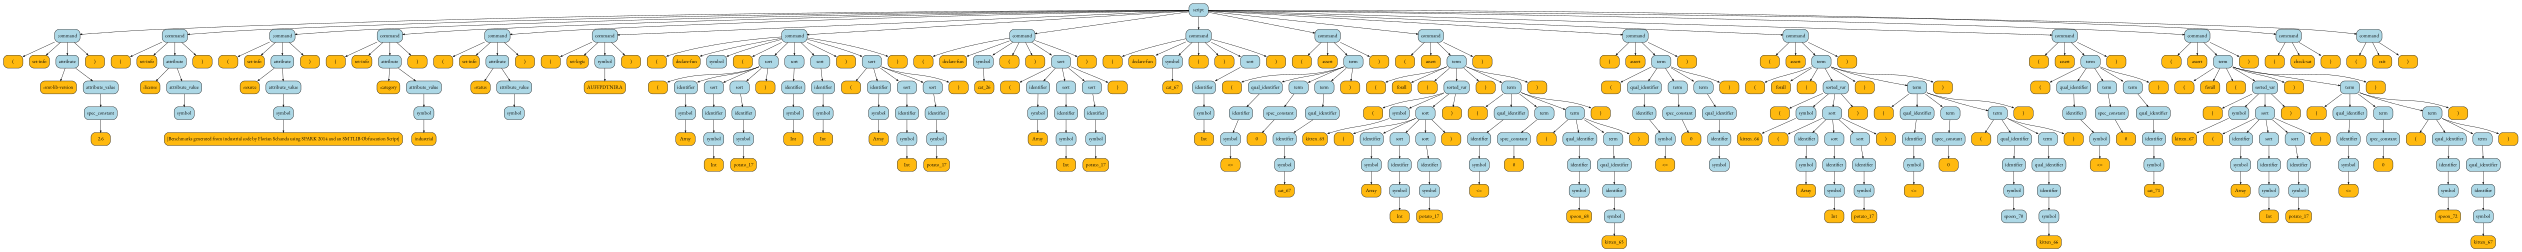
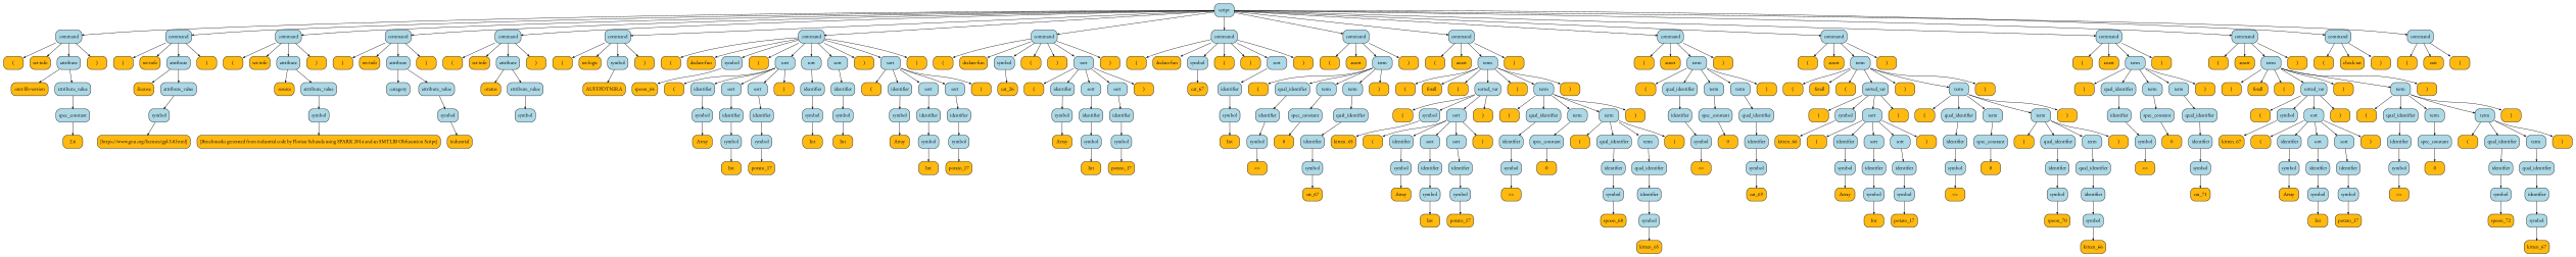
  digraph {
    fontname="EB Garamond"
    node [fillcolor=lightblue fontname="EB Garamond" shape=box style="rounded, filled"]
    edge [arrowsize=0.5 fontname="EB Garamond"]
    n1 [label=script]
    n2 [label=command]
    n3 [label=command]
    n4 [label=command]
    n5 [label=command]
    n6 [label=command]
    n7 [label=command]
    n8 [label=command]
    n9 [label=command]
    n10 [label=command]
    n11 [label=command]
    n12 [label=command]
    n13 [label=command]
    n14 [label=command]
    n15 [label=command]
    n16 [label=command]
    n17 [label=command]
    n18 [label=command]
    n19 [fillcolor=darkgoldenrod1 label="("]
    n20 [fillcolor=darkgoldenrod1 label="set-info"]
    n21 [label=attribute]
    n22 [fillcolor=darkgoldenrod1 label=")"]
    n23 [fillcolor=darkgoldenrod1 label="("]
    n24 [fillcolor=darkgoldenrod1 label="set-info"]
    n25 [label=attribute]
    n26 [fillcolor=darkgoldenrod1 label=")"]
    n27 [fillcolor=darkgoldenrod1 label="("]
    n28 [fillcolor=darkgoldenrod1 label="set-info"]
    n29 [label=attribute]
    n30 [fillcolor=darkgoldenrod1 label=")"]
    n31 [fillcolor=darkgoldenrod1 label="("]
    n32 [fillcolor=darkgoldenrod1 label="set-info"]
    n33 [label=attribute]
    n34 [fillcolor=darkgoldenrod1 label=")"]
    n35 [fillcolor=darkgoldenrod1 label="("]
    n36 [fillcolor=darkgoldenrod1 label="set-info"]
    n37 [label=attribute]
    n38 [fillcolor=darkgoldenrod1 label=")"]
    n39 [fillcolor=darkgoldenrod1 label="("]
    n40 [fillcolor=darkgoldenrod1 label="set-logic"]
    n41 [label=symbol]
    n42 [fillcolor=darkgoldenrod1 label=")"]
    n43 [fillcolor=darkgoldenrod1 label="("]
    n44 [fillcolor=darkgoldenrod1 label="declare-fun"]
    n45 [label=symbol]
    n46 [fillcolor=darkgoldenrod1 label="("]
    n47 [label=sort]
    n48 [label=sort]
    n49 [label=sort]
    n50 [fillcolor=darkgoldenrod1 label=")"]
    n51 [label=sort]
    n52 [fillcolor=darkgoldenrod1 label=")"]
    n53 [fillcolor=darkgoldenrod1 label="("]
    n54 [fillcolor=darkgoldenrod1 label="declare-fun"]
    n55 [label=symbol]
    n56 [fillcolor=darkgoldenrod1 label="("]
    n57 [fillcolor=darkgoldenrod1 label=")"]
    n58 [label=sort]
    n59 [fillcolor=darkgoldenrod1 label=")"]
    n60 [fillcolor=darkgoldenrod1 label="("]
    n61 [fillcolor=darkgoldenrod1 label="declare-fun"]
    n62 [label=symbol]
    n63 [fillcolor=darkgoldenrod1 label="("]
    n64 [fillcolor=darkgoldenrod1 label=")"]
    n65 [label=sort]
    n66 [fillcolor=darkgoldenrod1 label=")"]
    n67 [fillcolor=darkgoldenrod1 label="("]
    n68 [fillcolor=darkgoldenrod1 label=assert]
    n69 [label=term]
    n70 [fillcolor=darkgoldenrod1 label=")"]
    n71 [fillcolor=darkgoldenrod1 label="("]
    n72 [fillcolor=darkgoldenrod1 label=assert]
    n73 [label=term]
    n74 [fillcolor=darkgoldenrod1 label=")"]
    n75 [fillcolor=darkgoldenrod1 label="("]
    n76 [fillcolor=darkgoldenrod1 label=assert]
    n77 [label=term]
    n78 [fillcolor=darkgoldenrod1 label=")"]
    n79 [fillcolor=darkgoldenrod1 label="("]
    n80 [fillcolor=darkgoldenrod1 label=assert]
    n81 [label=term]
    n82 [fillcolor=darkgoldenrod1 label=")"]
    n83 [fillcolor=darkgoldenrod1 label="("]
    n84 [fillcolor=darkgoldenrod1 label=assert]
    n85 [label=term]
    n86 [fillcolor=darkgoldenrod1 label=")"]
    n87 [fillcolor=darkgoldenrod1 label="("]
    n88 [fillcolor=darkgoldenrod1 label=assert]
    n89 [label=term]
    n90 [fillcolor=darkgoldenrod1 label=")"]
    n91 [fillcolor=darkgoldenrod1 label="("]
    n92 [fillcolor=darkgoldenrod1 label="check-sat"]
    n93 [fillcolor=darkgoldenrod1 label=")"]
    n94 [fillcolor=darkgoldenrod1 label="("]
    n95 [fillcolor=darkgoldenrod1 label=exit]
    n96 [fillcolor=darkgoldenrod1 label=")"]
    n97 [fillcolor=darkgoldenrod1 label=":smt-lib-version"]
    n98 [label=attribute_value]
    n99 [label=spec_constant]
    n100 [fillcolor=darkgoldenrod1 label=2.6]
    n101 [fillcolor=darkgoldenrod1 label=":license"]
    n102 [label=attribute_value]
    n103 [label=symbol]
+   n104 [fillcolor=darkgoldenrod1 label="|https://www.gnu.org/licenses/gpl-3.0.html|"]
    n105 [fillcolor=darkgoldenrod1 label=":source"]
    n106 [label=attribute_value]
    n107 [label=symbol]
    n108 [fillcolor=darkgoldenrod1 label="|Benchmarks generated from industrial code by Florian Schanda using SPARK 2014 and an SMTLIB Obfuscation Script|"]
-   n109 [fillcolor=darkgoldenrod1 label=":category"]
+   n109 [label=":category"]
    n110 [label=attribute_value]
    n111 [label=symbol]
    n112 [fillcolor=darkgoldenrod1 label=industrial]
    n113 [fillcolor=darkgoldenrod1 label=":status"]
    n114 [label=attribute_value]
    n115 [label=symbol]
    n116 [fillcolor=darkgoldenrod1 label=AUFFPDTNIRA]
+   n117 [fillcolor=darkgoldenrod1 label=spoon_64]
    n118 [fillcolor=darkgoldenrod1 label="("]
    n119 [label=identifier]
    n120 [label=sort]
    n121 [label=sort]
    n122 [fillcolor=darkgoldenrod1 label=")"]
    n123 [label=identifier]
    n124 [label=identifier]
    n125 [fillcolor=darkgoldenrod1 label="("]
    n126 [label=identifier]
    n127 [label=sort]
    n128 [label=sort]
    n129 [fillcolor=darkgoldenrod1 label=")"]
    n130 [label=symbol]
    n131 [label=identifier]
    n132 [label=identifier]
    n133 [fillcolor=darkgoldenrod1 label=Array]
    n134 [label=symbol]
    n135 [fillcolor=darkgoldenrod1 label=Int]
    n136 [label=symbol]
    n137 [fillcolor=darkgoldenrod1 label=potato_17]
    n138 [label=symbol]
    n139 [fillcolor=darkgoldenrod1 label=Int]
    n140 [label=symbol]
    n141 [fillcolor=darkgoldenrod1 label=Int]
    n142 [label=symbol]
    n143 [label=identifier]
    n144 [label=identifier]
    n145 [fillcolor=darkgoldenrod1 label=Array]
    n146 [label=symbol]
    n147 [fillcolor=darkgoldenrod1 label=Int]
    n148 [label=symbol]
    n149 [fillcolor=darkgoldenrod1 label=potato_17]
    n150 [fillcolor=darkgoldenrod1 label=cat_26]
    n151 [fillcolor=darkgoldenrod1 label="("]
    n152 [label=identifier]
    n153 [label=sort]
    n154 [label=sort]
    n155 [fillcolor=darkgoldenrod1 label=")"]
    n156 [label=symbol]
    n157 [label=identifier]
    n158 [label=identifier]
    n159 [fillcolor=darkgoldenrod1 label=Array]
    n160 [label=symbol]
    n161 [fillcolor=darkgoldenrod1 label=Int]
    n162 [label=symbol]
    n163 [fillcolor=darkgoldenrod1 label=potato_17]
    n164 [fillcolor=darkgoldenrod1 label=cat_67]
    n165 [label=identifier]
    n166 [label=symbol]
    n167 [fillcolor=darkgoldenrod1 label=Int]
    n168 [fillcolor=darkgoldenrod1 label="("]
    n169 [label=qual_identifier]
    n170 [label=term]
    n171 [label=term]
    n172 [fillcolor=darkgoldenrod1 label=")"]
    n173 [label=identifier]
    n174 [label=spec_constant]
    n175 [label=qual_identifier]
    n176 [label=symbol]
    n177 [fillcolor=darkgoldenrod1 label="<="]
    n178 [fillcolor=darkgoldenrod1 label=0]
    n179 [label=identifier]
    n180 [label=symbol]
    n181 [fillcolor=darkgoldenrod1 label=cat_67]
    n182 [fillcolor=darkgoldenrod1 label="("]
    n183 [fillcolor=darkgoldenrod1 label=forall]
    n184 [fillcolor=darkgoldenrod1 label="("]
    n185 [label=sorted_var]
    n186 [fillcolor=darkgoldenrod1 label=")"]
    n187 [label=term]
    n188 [fillcolor=darkgoldenrod1 label=")"]
    n189 [fillcolor=darkgoldenrod1 label="("]
    n190 [label=symbol]
    n191 [label=sort]
    n192 [fillcolor=darkgoldenrod1 label=")"]
    n193 [fillcolor=darkgoldenrod1 label="("]
    n194 [label=qual_identifier]
    n195 [label=term]
    n196 [label=term]
    n197 [fillcolor=darkgoldenrod1 label=")"]
    n198 [fillcolor=darkgoldenrod1 label=kitten_65]
    n199 [fillcolor=darkgoldenrod1 label="("]
    n200 [label=identifier]
    n201 [label=sort]
    n202 [label=sort]
    n203 [fillcolor=darkgoldenrod1 label=")"]
    n204 [label=symbol]
    n205 [label=identifier]
    n206 [label=identifier]
    n207 [fillcolor=darkgoldenrod1 label=Array]
    n208 [label=symbol]
    n209 [fillcolor=darkgoldenrod1 label=Int]
    n210 [label=symbol]
    n211 [fillcolor=darkgoldenrod1 label=potato_17]
    n212 [label=identifier]
    n213 [label=spec_constant]
    n214 [fillcolor=darkgoldenrod1 label="("]
    n215 [label=qual_identifier]
    n216 [label=term]
    n217 [fillcolor=darkgoldenrod1 label=")"]
    n218 [label=symbol]
    n219 [fillcolor=darkgoldenrod1 label="<="]
    n220 [fillcolor=darkgoldenrod1 label=0]
    n221 [label=identifier]
    n222 [label=qual_identifier]
    n223 [label=symbol]
    n224 [fillcolor=darkgoldenrod1 label=spoon_68]
    n225 [label=identifier]
    n226 [label=symbol]
    n227 [fillcolor=darkgoldenrod1 label=kitten_65]
    n228 [fillcolor=darkgoldenrod1 label="("]
    n229 [label=qual_identifier]
    n230 [label=term]
    n231 [label=term]
    n232 [fillcolor=darkgoldenrod1 label=")"]
    n233 [label=identifier]
    n234 [label=spec_constant]
    n235 [label=qual_identifier]
    n236 [label=symbol]
    n237 [fillcolor=darkgoldenrod1 label="<="]
    n238 [fillcolor=darkgoldenrod1 label=0]
    n239 [label=identifier]
    n240 [label=symbol]
+   n241 [fillcolor=darkgoldenrod1 label=cat_69]
    n242 [fillcolor=darkgoldenrod1 label="("]
    n243 [fillcolor=darkgoldenrod1 label=forall]
    n244 [fillcolor=darkgoldenrod1 label="("]
    n245 [label=sorted_var]
    n246 [fillcolor=darkgoldenrod1 label=")"]
    n247 [label=term]
    n248 [fillcolor=darkgoldenrod1 label=")"]
    n249 [fillcolor=darkgoldenrod1 label="("]
    n250 [label=symbol]
    n251 [label=sort]
    n252 [fillcolor=darkgoldenrod1 label=")"]
    n253 [fillcolor=darkgoldenrod1 label="("]
    n254 [label=qual_identifier]
    n255 [label=term]
    n256 [label=term]
    n257 [fillcolor=darkgoldenrod1 label=")"]
    n258 [fillcolor=darkgoldenrod1 label=kitten_66]
    n259 [fillcolor=darkgoldenrod1 label="("]
    n260 [label=identifier]
    n261 [label=sort]
    n262 [label=sort]
    n263 [fillcolor=darkgoldenrod1 label=")"]
    n264 [label=symbol]
    n265 [label=identifier]
    n266 [label=identifier]
    n267 [fillcolor=darkgoldenrod1 label=Array]
    n268 [label=symbol]
    n269 [fillcolor=darkgoldenrod1 label=Int]
    n270 [label=symbol]
    n271 [fillcolor=darkgoldenrod1 label=potato_17]
    n272 [label=identifier]
    n273 [label=spec_constant]
    n274 [fillcolor=darkgoldenrod1 label="("]
    n275 [label=qual_identifier]
    n276 [label=term]
    n277 [fillcolor=darkgoldenrod1 label=")"]
    n278 [label=symbol]
    n279 [fillcolor=darkgoldenrod1 label="<="]
    n280 [fillcolor=darkgoldenrod1 label=0]
    n281 [label=identifier]
    n282 [label=qual_identifier]
    n283 [label=symbol]
-   n284 [label=spoon_70]
+   n284 [fillcolor=darkgoldenrod1 label=spoon_70]
    n285 [label=identifier]
    n286 [label=symbol]
    n287 [fillcolor=darkgoldenrod1 label=kitten_66]
    n288 [fillcolor=darkgoldenrod1 label="("]
    n289 [label=qual_identifier]
    n290 [label=term]
    n291 [label=term]
    n292 [fillcolor=darkgoldenrod1 label=")"]
    n293 [label=identifier]
    n294 [label=spec_constant]
    n295 [label=qual_identifier]
    n296 [label=symbol]
    n297 [fillcolor=darkgoldenrod1 label="<="]
    n298 [fillcolor=darkgoldenrod1 label=0]
    n299 [label=identifier]
    n300 [label=symbol]
    n301 [fillcolor=darkgoldenrod1 label=cat_71]
    n302 [fillcolor=darkgoldenrod1 label="("]
    n303 [fillcolor=darkgoldenrod1 label=forall]
    n304 [fillcolor=darkgoldenrod1 label="("]
    n305 [label=sorted_var]
    n306 [fillcolor=darkgoldenrod1 label=")"]
    n307 [label=term]
    n308 [fillcolor=darkgoldenrod1 label=")"]
    n309 [fillcolor=darkgoldenrod1 label="("]
    n310 [label=symbol]
    n311 [label=sort]
    n312 [fillcolor=darkgoldenrod1 label=")"]
    n313 [fillcolor=darkgoldenrod1 label="("]
    n314 [label=qual_identifier]
    n315 [label=term]
    n316 [label=term]
    n317 [fillcolor=darkgoldenrod1 label=")"]
    n318 [fillcolor=darkgoldenrod1 label=kitten_67]
    n319 [fillcolor=darkgoldenrod1 label="("]
    n320 [label=identifier]
    n321 [label=sort]
    n322 [label=sort]
    n323 [fillcolor=darkgoldenrod1 label=")"]
    n324 [label=symbol]
    n325 [label=identifier]
    n326 [label=identifier]
    n327 [fillcolor=darkgoldenrod1 label=Array]
    n328 [label=symbol]
    n329 [fillcolor=darkgoldenrod1 label=Int]
    n330 [label=symbol]
    n331 [fillcolor=darkgoldenrod1 label=potato_17]
    n332 [label=identifier]
    n333 [label=spec_constant]
    n334 [fillcolor=darkgoldenrod1 label="("]
    n335 [label=qual_identifier]
    n336 [label=term]
    n337 [fillcolor=darkgoldenrod1 label=")"]
    n338 [label=symbol]
    n339 [fillcolor=darkgoldenrod1 label="<="]
    n340 [fillcolor=darkgoldenrod1 label=0]
    n341 [label=identifier]
    n342 [label=qual_identifier]
    n343 [label=symbol]
    n344 [fillcolor=darkgoldenrod1 label=spoon_72]
    n345 [label=identifier]
    n346 [label=symbol]
    n347 [fillcolor=darkgoldenrod1 label=kitten_67]
    n1 -> n2
    n1 -> n3
    n1 -> n4
    n1 -> n5
    n1 -> n6
    n1 -> n7
    n1 -> n8
    n1 -> n9
    n1 -> n10
    n1 -> n11
    n1 -> n12
    n1 -> n13
    n1 -> n14
    n1 -> n15
    n1 -> n16
    n1 -> n17
    n1 -> n18
    n2 -> n19
    n2 -> n20
    n2 -> n21
    n2 -> n22
    n3 -> n23
    n3 -> n24
    n3 -> n25
    n3 -> n26
    n4 -> n27
    n4 -> n28
    n4 -> n29
    n4 -> n30
    n5 -> n31
    n5 -> n32
    n5 -> n33
    n5 -> n34
    n6 -> n35
    n6 -> n36
    n6 -> n37
    n6 -> n38
    n7 -> n39
    n7 -> n40
    n7 -> n41
    n7 -> n42
    n8 -> n43
    n8 -> n44
    n8 -> n45
    n8 -> n46
    n8 -> n47
    n8 -> n48
    n8 -> n49
    n8 -> n50
    n8 -> n51
    n8 -> n52
    n9 -> n53
    n9 -> n54
    n9 -> n55
    n9 -> n56
    n9 -> n57
    n9 -> n58
    n9 -> n59
    n10 -> n60
    n10 -> n61
    n10 -> n62
    n10 -> n63
    n10 -> n64
    n10 -> n65
    n10 -> n66
    n11 -> n67
    n11 -> n68
    n11 -> n69
    n11 -> n70
    n12 -> n71
    n12 -> n72
    n12 -> n73
    n12 -> n74
    n13 -> n75
    n13 -> n76
    n13 -> n77
    n13 -> n78
    n14 -> n79
    n14 -> n80
    n14 -> n81
    n14 -> n82
    n15 -> n83
    n15 -> n84
    n15 -> n85
    n15 -> n86
    n16 -> n87
    n16 -> n88
    n16 -> n89
    n16 -> n90
    n17 -> n91
    n17 -> n92
    n17 -> n93
    n18 -> n94
    n18 -> n95
    n18 -> n96
    n21 -> n97
    n21 -> n98
    n25 -> n101
    n25 -> n102
    n29 -> n105
    n29 -> n106
    n33 -> n109
    n33 -> n110
    n37 -> n113
    n37 -> n114
    n41 -> n116
+   n45 -> n117
    n47 -> n118
    n47 -> n119
    n47 -> n120
    n47 -> n121
    n47 -> n122
    n48 -> n123
    n49 -> n124
    n51 -> n125
    n51 -> n126
    n51 -> n127
    n51 -> n128
    n51 -> n129
    n55 -> n150
    n58 -> n151
    n58 -> n152
    n58 -> n153
    n58 -> n154
    n58 -> n155
    n62 -> n164
    n65 -> n165
    n69 -> n168
    n69 -> n169
    n69 -> n170
    n69 -> n171
    n69 -> n172
    n73 -> n182
    n73 -> n183
    n73 -> n184
    n73 -> n185
    n73 -> n186
    n73 -> n187
    n73 -> n188
    n77 -> n228
    n77 -> n229
    n77 -> n230
    n77 -> n231
    n77 -> n232
    n81 -> n242
    n81 -> n243
    n81 -> n244
    n81 -> n245
    n81 -> n246
    n81 -> n247
    n81 -> n248
    n85 -> n288
    n85 -> n289
    n85 -> n290
    n85 -> n291
    n85 -> n292
    n89 -> n302
    n89 -> n303
    n89 -> n304
    n89 -> n305
    n89 -> n306
    n89 -> n307
    n89 -> n308
    n98 -> n99
    n99 -> n100
    n102 -> n103
+   n103 -> n104
    n106 -> n107
    n107 -> n108
    n110 -> n111
    n111 -> n112
    n114 -> n115
    n119 -> n130
    n120 -> n131
    n121 -> n132
    n123 -> n138
    n124 -> n140
    n126 -> n142
    n127 -> n143
    n128 -> n144
    n130 -> n133
    n131 -> n134
    n132 -> n136
    n134 -> n135
    n136 -> n137
    n138 -> n139
    n140 -> n141
    n142 -> n145
    n143 -> n146
    n144 -> n148
    n146 -> n147
    n148 -> n149
    n152 -> n156
    n153 -> n157
    n154 -> n158
    n156 -> n159
    n157 -> n160
    n158 -> n162
    n160 -> n161
    n162 -> n163
    n165 -> n166
    n166 -> n167
    n169 -> n173
    n170 -> n174
    n171 -> n175
    n173 -> n176
    n174 -> n178
    n175 -> n179
    n176 -> n177
    n179 -> n180
    n180 -> n181
    n185 -> n189
    n185 -> n190
    n185 -> n191
    n185 -> n192
    n187 -> n193
    n187 -> n194
    n187 -> n195
    n187 -> n196
    n187 -> n197
    n190 -> n198
    n191 -> n199
    n191 -> n200
    n191 -> n201
    n191 -> n202
    n191 -> n203
    n194 -> n212
    n195 -> n213
    n196 -> n214
    n196 -> n215
    n196 -> n216
    n196 -> n217
    n200 -> n204
    n201 -> n205
    n202 -> n206
    n204 -> n207
    n205 -> n208
    n206 -> n210
    n208 -> n209
    n210 -> n211
    n212 -> n218
    n213 -> n220
    n215 -> n221
    n216 -> n222
    n218 -> n219
    n221 -> n223
    n222 -> n225
    n223 -> n224
    n225 -> n226
    n226 -> n227
    n229 -> n233
    n230 -> n234
    n231 -> n235
    n233 -> n236
    n234 -> n238
    n235 -> n239
    n236 -> n237
    n239 -> n240
+   n240 -> n241
    n245 -> n249
    n245 -> n250
    n245 -> n251
    n245 -> n252
    n247 -> n253
    n247 -> n254
    n247 -> n255
    n247 -> n256
    n247 -> n257
    n250 -> n258
    n251 -> n259
    n251 -> n260
    n251 -> n261
    n251 -> n262
    n251 -> n263
    n254 -> n272
    n255 -> n273
    n256 -> n274
    n256 -> n275
    n256 -> n276
    n256 -> n277
    n260 -> n264
    n261 -> n265
    n262 -> n266
    n264 -> n267
    n265 -> n268
    n266 -> n270
    n268 -> n269
    n270 -> n271
    n272 -> n278
    n273 -> n280
    n275 -> n281
    n276 -> n282
    n278 -> n279
    n281 -> n283
    n282 -> n285
    n283 -> n284
    n285 -> n286
    n286 -> n287
    n289 -> n293
    n290 -> n294
    n291 -> n295
    n293 -> n296
    n294 -> n298
    n295 -> n299
    n296 -> n297
    n299 -> n300
    n300 -> n301
    n305 -> n309
    n305 -> n310
    n305 -> n311
    n305 -> n312
    n307 -> n313
    n307 -> n314
    n307 -> n315
    n307 -> n316
    n307 -> n317
    n310 -> n318
    n311 -> n319
    n311 -> n320
    n311 -> n321
    n311 -> n322
    n311 -> n323
    n314 -> n332
    n315 -> n333
    n316 -> n334
    n316 -> n335
    n316 -> n336
    n316 -> n337
    n320 -> n324
    n321 -> n325
    n322 -> n326
    n324 -> n327
    n325 -> n328
    n326 -> n330
    n328 -> n329
    n330 -> n331
    n332 -> n338
    n333 -> n340
    n335 -> n341
    n336 -> n342
    n338 -> n339
    n341 -> n343
    n342 -> n345
    n343 -> n344
    n345 -> n346
    n346 -> n347
  }
